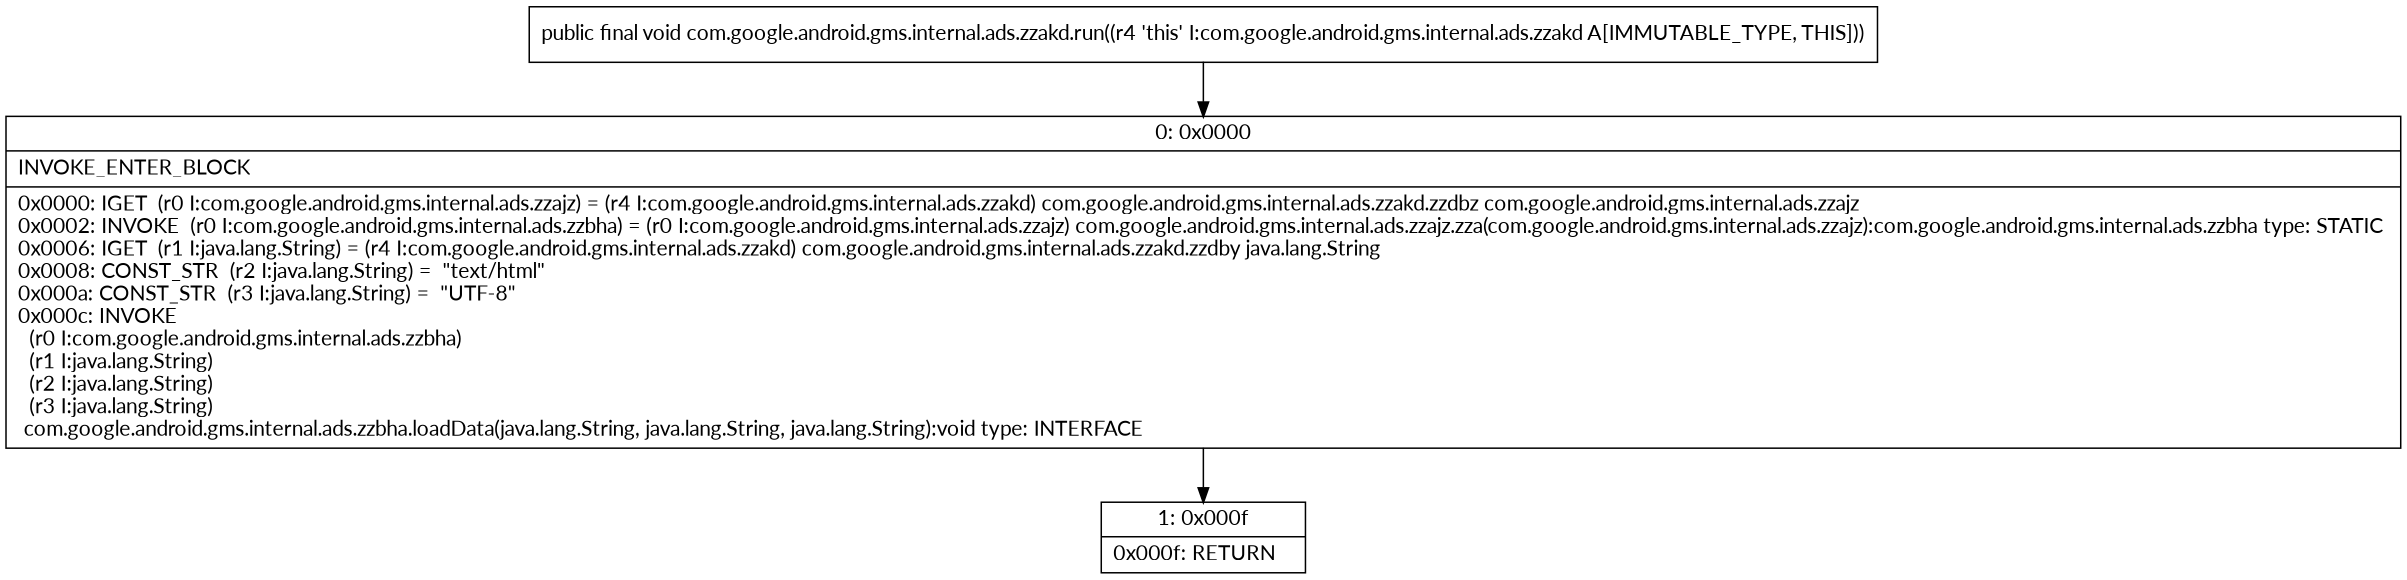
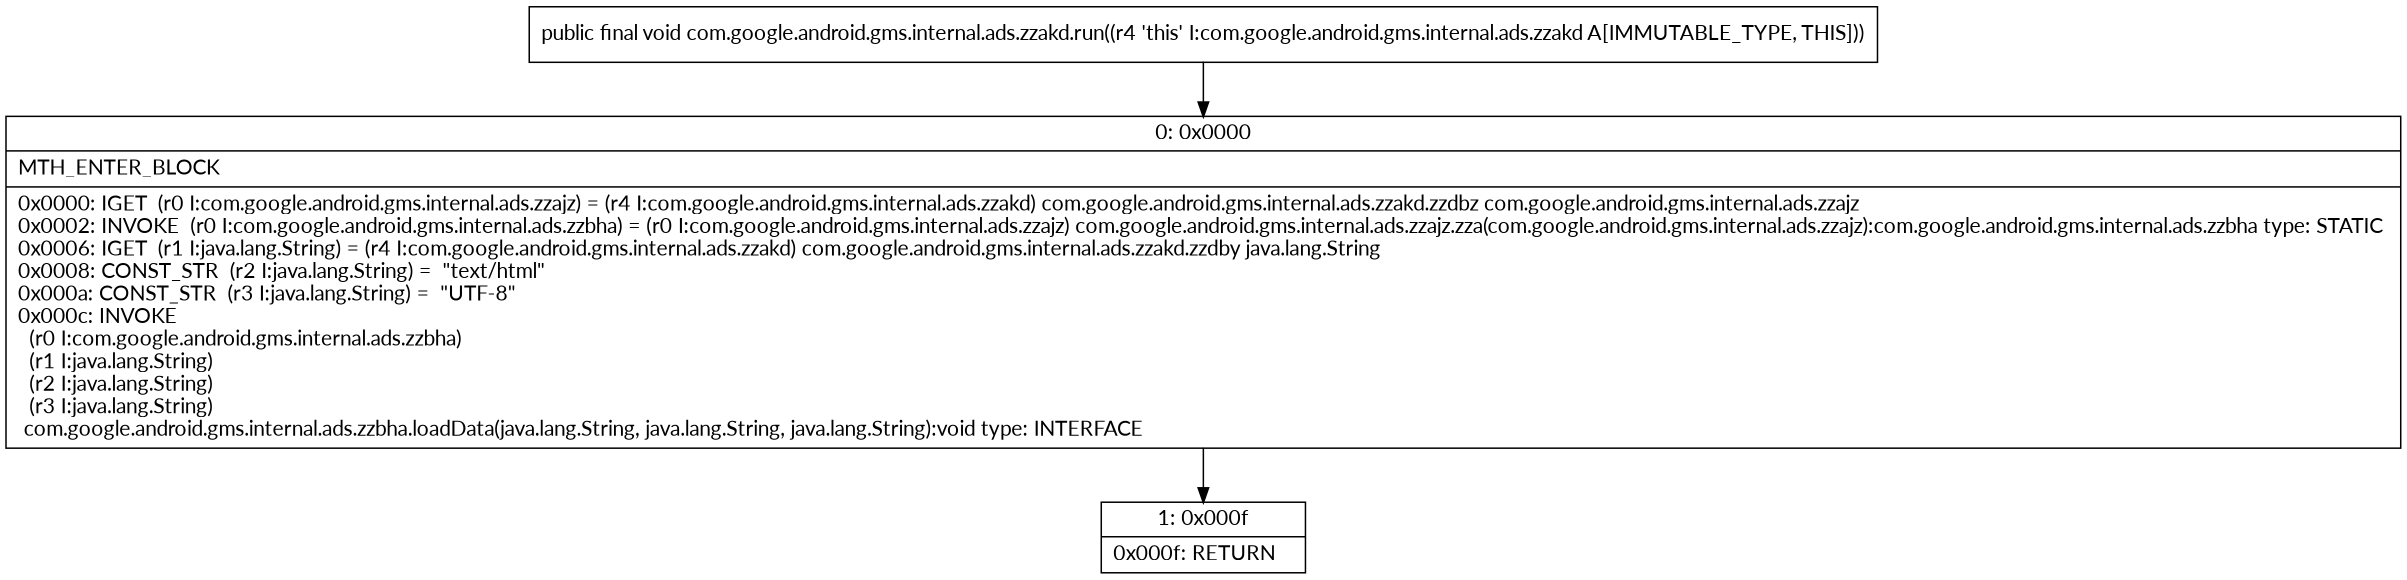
  digraph {
    fontname=Lato
    node [shape=record fontname=Lato]
    edge [fontname=Lato]
-   n1 [label="{0\:\ 0x0000|INVOKE_ENTER_BLOCK\l|0x0000: IGET  (r0 I:com.google.android.gms.internal.ads.zzajz) = (r4 I:com.google.android.gms.internal.ads.zzakd) com.google.android.gms.internal.ads.zzakd.zzdbz com.google.android.gms.internal.ads.zzajz \l0x0002: INVOKE  (r0 I:com.google.android.gms.internal.ads.zzbha) = (r0 I:com.google.android.gms.internal.ads.zzajz) com.google.android.gms.internal.ads.zzajz.zza(com.google.android.gms.internal.ads.zzajz):com.google.android.gms.internal.ads.zzbha type: STATIC \l0x0006: IGET  (r1 I:java.lang.String) = (r4 I:com.google.android.gms.internal.ads.zzakd) com.google.android.gms.internal.ads.zzakd.zzdby java.lang.String \l0x0008: CONST_STR  (r2 I:java.lang.String) =  \"text\/html\" \l0x000a: CONST_STR  (r3 I:java.lang.String) =  \"UTF\-8\" \l0x000c: INVOKE  \l  (r0 I:com.google.android.gms.internal.ads.zzbha)\l  (r1 I:java.lang.String)\l  (r2 I:java.lang.String)\l  (r3 I:java.lang.String)\l com.google.android.gms.internal.ads.zzbha.loadData(java.lang.String, java.lang.String, java.lang.String):void type: INTERFACE \l}"]
+   n1 [label="{0\:\ 0x0000|MTH_ENTER_BLOCK\l|0x0000: IGET  (r0 I:com.google.android.gms.internal.ads.zzajz) = (r4 I:com.google.android.gms.internal.ads.zzakd) com.google.android.gms.internal.ads.zzakd.zzdbz com.google.android.gms.internal.ads.zzajz \l0x0002: INVOKE  (r0 I:com.google.android.gms.internal.ads.zzbha) = (r0 I:com.google.android.gms.internal.ads.zzajz) com.google.android.gms.internal.ads.zzajz.zza(com.google.android.gms.internal.ads.zzajz):com.google.android.gms.internal.ads.zzbha type: STATIC \l0x0006: IGET  (r1 I:java.lang.String) = (r4 I:com.google.android.gms.internal.ads.zzakd) com.google.android.gms.internal.ads.zzakd.zzdby java.lang.String \l0x0008: CONST_STR  (r2 I:java.lang.String) =  \"text\/html\" \l0x000a: CONST_STR  (r3 I:java.lang.String) =  \"UTF\-8\" \l0x000c: INVOKE  \l  (r0 I:com.google.android.gms.internal.ads.zzbha)\l  (r1 I:java.lang.String)\l  (r2 I:java.lang.String)\l  (r3 I:java.lang.String)\l com.google.android.gms.internal.ads.zzbha.loadData(java.lang.String, java.lang.String, java.lang.String):void type: INTERFACE \l}"]
    n2 [label="{1\:\ 0x000f|0x000f: RETURN   \l}"]
    n3 [label="{public final void com.google.android.gms.internal.ads.zzakd.run((r4 'this' I:com.google.android.gms.internal.ads.zzakd A[IMMUTABLE_TYPE, THIS])) }"]
    n1 -> n2
    n3 -> n1
  }
